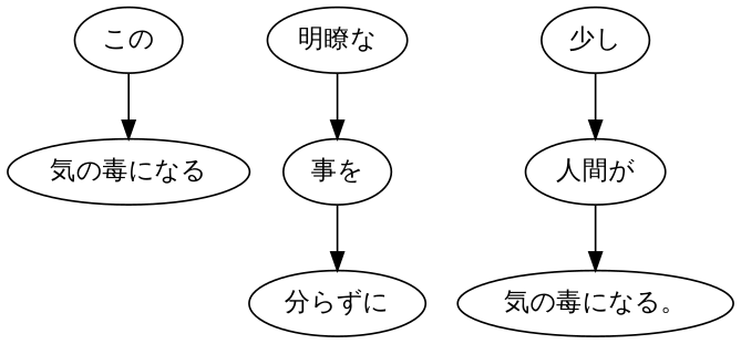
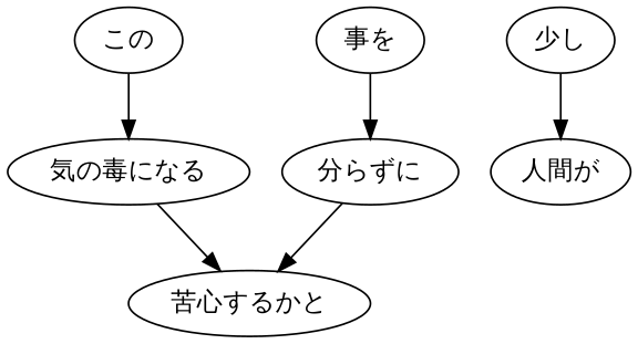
  digraph {
    fontname="Playfair Display"
    node [fontname="Playfair Display"]
    edge [fontname="Playfair Display"]
    n1 [label="この"]
    n2 [label="気の毒になる"]
-   n4 [label="明瞭な"]
+   n3 [label="苦心するかと"]
    n5 [label="事を"]
    n6 [label="分らずに"]
-   n7 [label="気の毒になる。"]
    n8 [label="少し"]
    n9 [label="人間が"]
    n1 -> n2
-   n4 -> n5
+   n2 -> n3
    n5 -> n6
+   n6 -> n3
    n8 -> n9
-   n9 -> n7
  }
